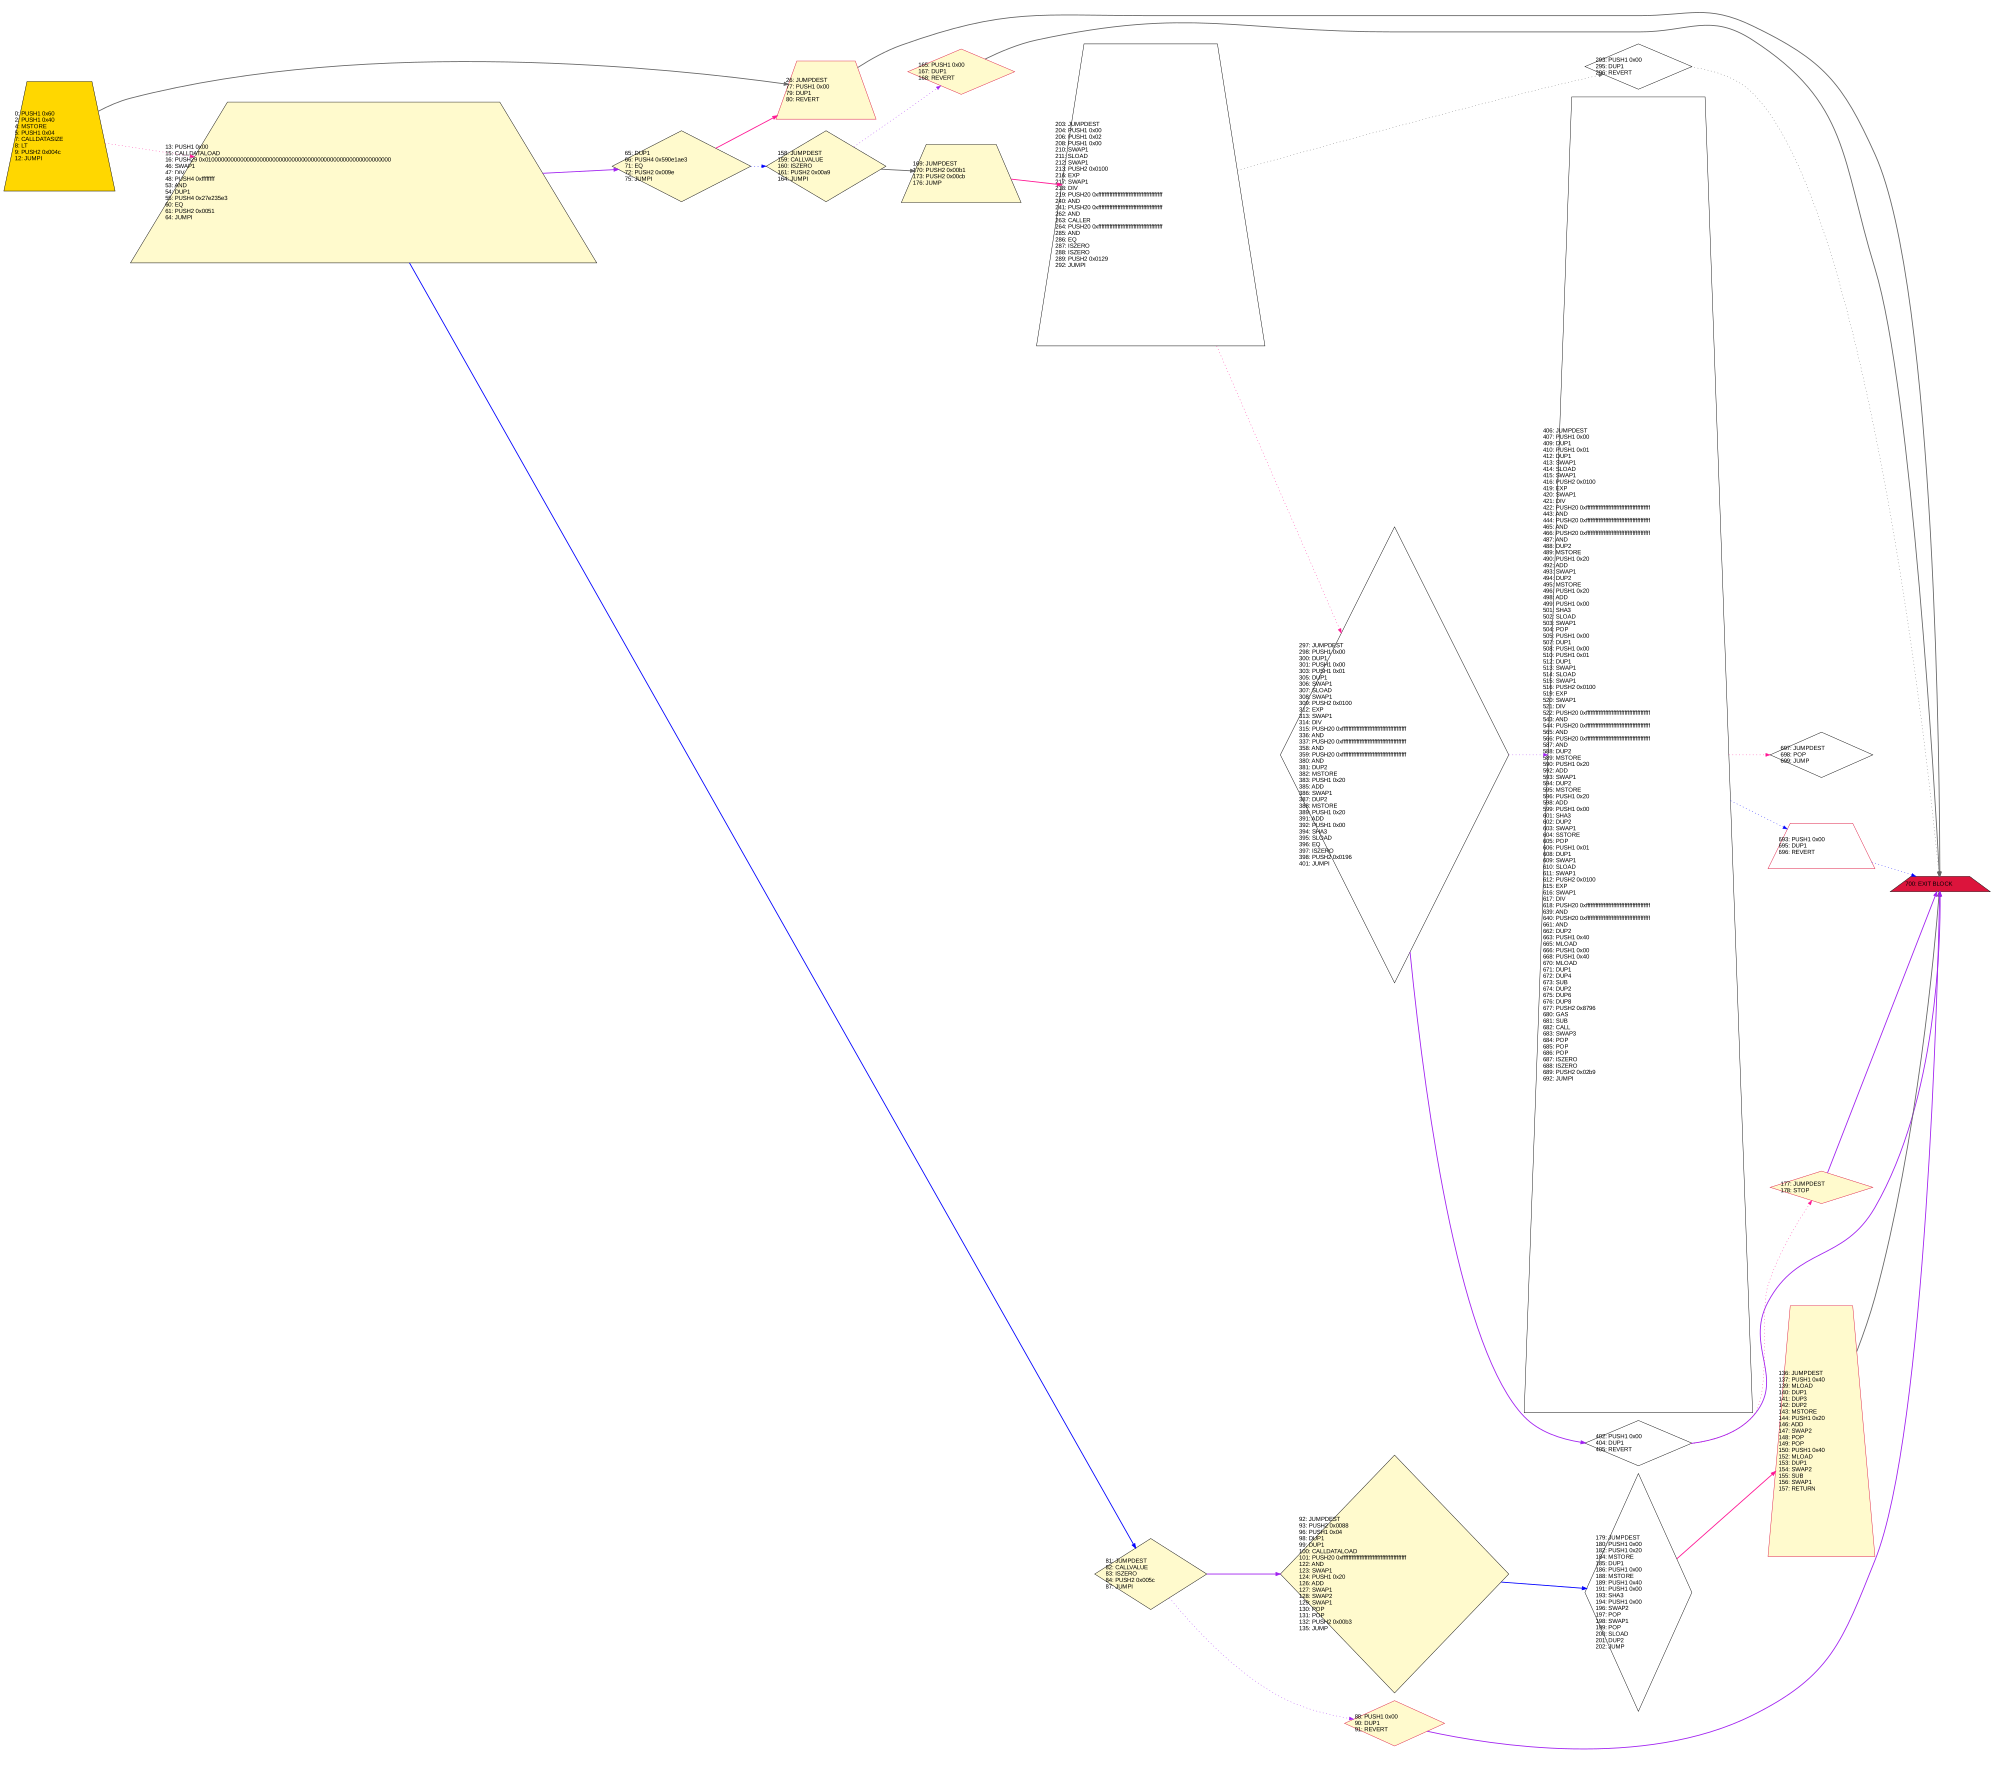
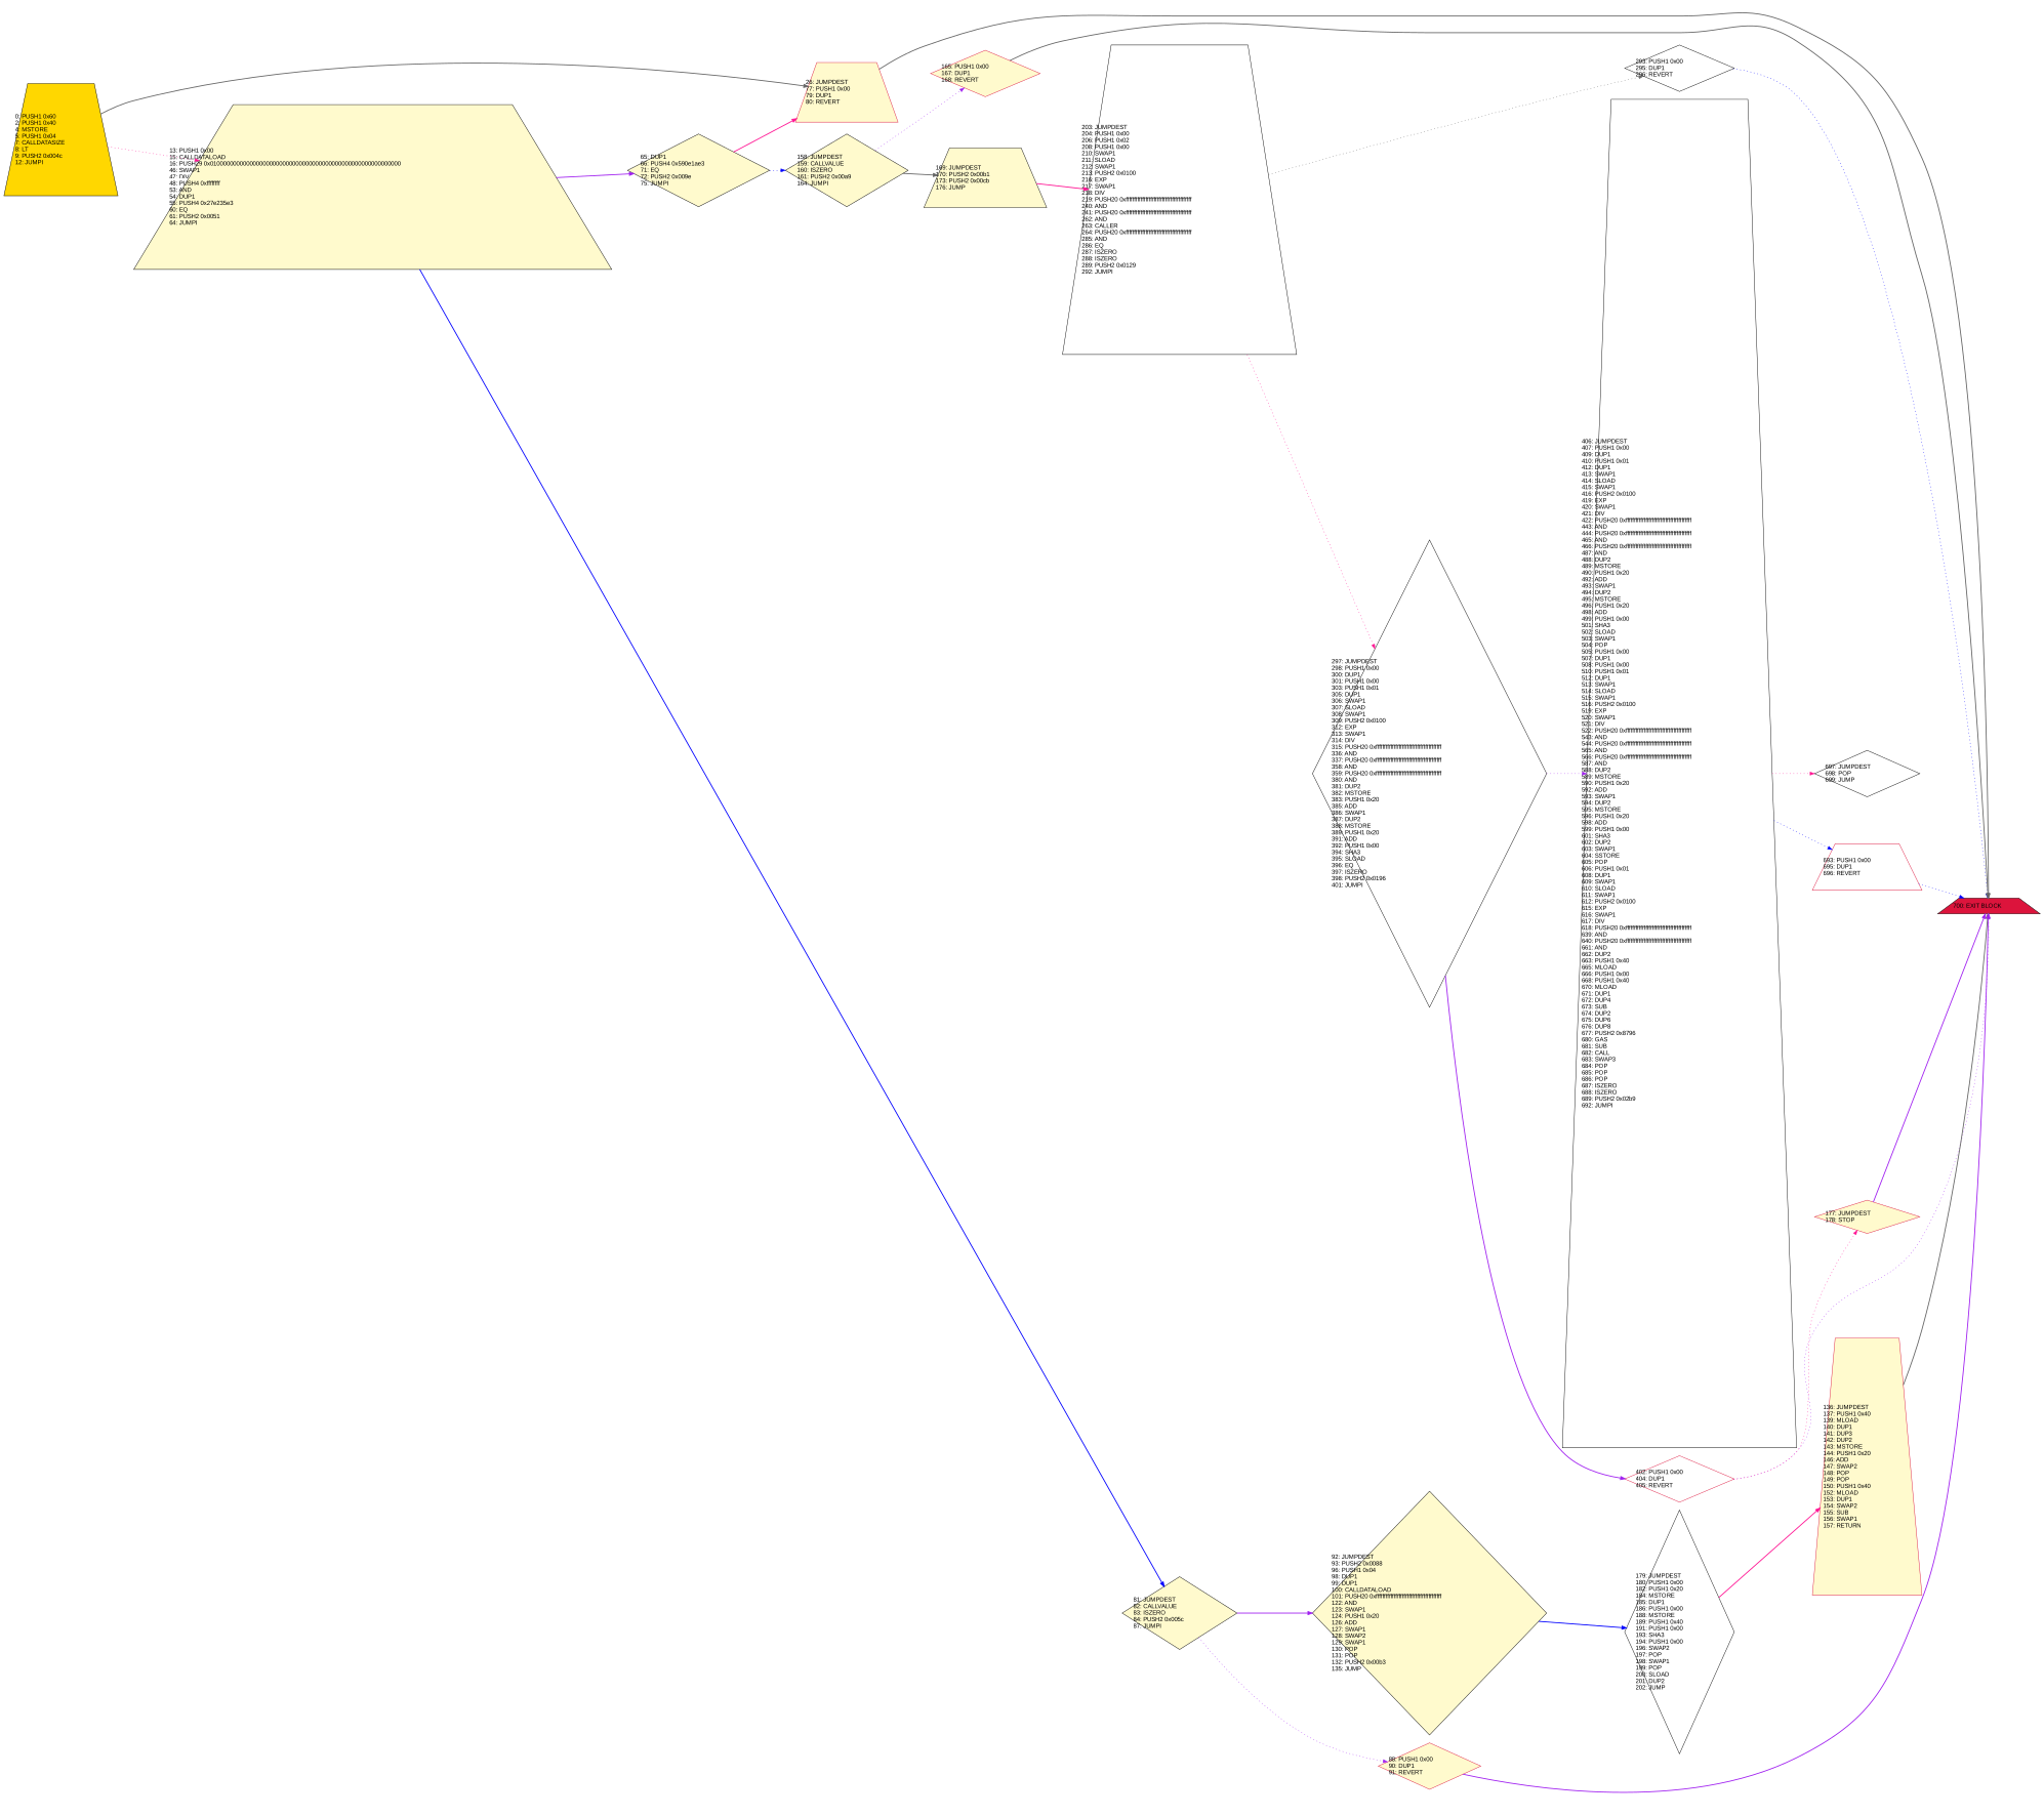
  digraph {
    rankdir=LR
    node [color=black fillcolor=lemonchiffon fontcolor=black fontname=arial shape=diamond style=filled]
    edge [color=purple style=bold]
    n1 [fillcolor=white label="203: JUMPDEST\l204: PUSH1 0x00\l206: PUSH1 0x02\l208: PUSH1 0x00\l210: SWAP1\l211: SLOAD\l212: SWAP1\l213: PUSH2 0x0100\l216: EXP\l217: SWAP1\l218: DIV\l219: PUSH20 0xffffffffffffffffffffffffffffffffffffffff\l240: AND\l241: PUSH20 0xffffffffffffffffffffffffffffffffffffffff\l262: AND\l263: CALLER\l264: PUSH20 0xffffffffffffffffffffffffffffffffffffffff\l285: AND\l286: EQ\l287: ISZERO\l288: ISZERO\l289: PUSH2 0x0129\l292: JUMPI\l" shape=trapezium]
    n2 [fillcolor=white label="293: PUSH1 0x00\l295: DUP1\l296: REVERT\l"]
    n3 [fillcolor=white label="297: JUMPDEST\l298: PUSH1 0x00\l300: DUP1\l301: PUSH1 0x00\l303: PUSH1 0x01\l305: DUP1\l306: SWAP1\l307: SLOAD\l308: SWAP1\l309: PUSH2 0x0100\l312: EXP\l313: SWAP1\l314: DIV\l315: PUSH20 0xffffffffffffffffffffffffffffffffffffffff\l336: AND\l337: PUSH20 0xffffffffffffffffffffffffffffffffffffffff\l358: AND\l359: PUSH20 0xffffffffffffffffffffffffffffffffffffffff\l380: AND\l381: DUP2\l382: MSTORE\l383: PUSH1 0x20\l385: ADD\l386: SWAP1\l387: DUP2\l388: MSTORE\l389: PUSH1 0x20\l391: ADD\l392: PUSH1 0x00\l394: SHA3\l395: SLOAD\l396: EQ\l397: ISZERO\l398: PUSH2 0x0196\l401: JUMPI\l"]
    n4 [fillcolor=crimson label="700: EXIT BLOCK\l" shape=trapezium]
-   n5 [fillcolor=white label="402: PUSH1 0x00\l404: DUP1\l405: REVERT\l"]
+   n5 [color=crimson fillcolor=white label="402: PUSH1 0x00\l404: DUP1\l405: REVERT\l"]
    n6 [fillcolor=white label="406: JUMPDEST\l407: PUSH1 0x00\l409: DUP1\l410: PUSH1 0x01\l412: DUP1\l413: SWAP1\l414: SLOAD\l415: SWAP1\l416: PUSH2 0x0100\l419: EXP\l420: SWAP1\l421: DIV\l422: PUSH20 0xffffffffffffffffffffffffffffffffffffffff\l443: AND\l444: PUSH20 0xffffffffffffffffffffffffffffffffffffffff\l465: AND\l466: PUSH20 0xffffffffffffffffffffffffffffffffffffffff\l487: AND\l488: DUP2\l489: MSTORE\l490: PUSH1 0x20\l492: ADD\l493: SWAP1\l494: DUP2\l495: MSTORE\l496: PUSH1 0x20\l498: ADD\l499: PUSH1 0x00\l501: SHA3\l502: SLOAD\l503: SWAP1\l504: POP\l505: PUSH1 0x00\l507: DUP1\l508: PUSH1 0x00\l510: PUSH1 0x01\l512: DUP1\l513: SWAP1\l514: SLOAD\l515: SWAP1\l516: PUSH2 0x0100\l519: EXP\l520: SWAP1\l521: DIV\l522: PUSH20 0xffffffffffffffffffffffffffffffffffffffff\l543: AND\l544: PUSH20 0xffffffffffffffffffffffffffffffffffffffff\l565: AND\l566: PUSH20 0xffffffffffffffffffffffffffffffffffffffff\l587: AND\l588: DUP2\l589: MSTORE\l590: PUSH1 0x20\l592: ADD\l593: SWAP1\l594: DUP2\l595: MSTORE\l596: PUSH1 0x20\l598: ADD\l599: PUSH1 0x00\l601: SHA3\l602: DUP2\l603: SWAP1\l604: SSTORE\l605: POP\l606: PUSH1 0x01\l608: DUP1\l609: SWAP1\l610: SLOAD\l611: SWAP1\l612: PUSH2 0x0100\l615: EXP\l616: SWAP1\l617: DIV\l618: PUSH20 0xffffffffffffffffffffffffffffffffffffffff\l639: AND\l640: PUSH20 0xffffffffffffffffffffffffffffffffffffffff\l661: AND\l662: DUP2\l663: PUSH1 0x40\l665: MLOAD\l666: PUSH1 0x00\l668: PUSH1 0x40\l670: MLOAD\l671: DUP1\l672: DUP4\l673: SUB\l674: DUP2\l675: DUP6\l676: DUP8\l677: PUSH2 0x8796\l680: GAS\l681: SUB\l682: CALL\l683: SWAP3\l684: POP\l685: POP\l686: POP\l687: ISZERO\l688: ISZERO\l689: PUSH2 0x02b9\l692: JUMPI\l" shape=trapezium]
    n7 [color=crimson label="165: PUSH1 0x00\l167: DUP1\l168: REVERT\l"]
    n8 [color=crimson label="177: JUMPDEST\l178: STOP\l"]
    n9 [fillcolor=gold label="0: PUSH1 0x60\l2: PUSH1 0x40\l4: MSTORE\l5: PUSH1 0x04\l7: CALLDATASIZE\l8: LT\l9: PUSH2 0x004c\l12: JUMPI\l" shape=trapezium]
    n10 [color=crimson label="26: JUMPDEST\l77: PUSH1 0x00\l79: DUP1\l80: REVERT\l" shape=trapezium]
    n11 [label="13: PUSH1 0x00\l15: CALLDATALOAD\l16: PUSH29 0x0100000000000000000000000000000000000000000000000000000000\l46: SWAP1\l47: DIV\l48: PUSH4 0xffffffff\l53: AND\l54: DUP1\l55: PUSH4 0x27e235e3\l60: EQ\l61: PUSH2 0x0051\l64: JUMPI\l" shape=trapezium]
    n12 [label="81: JUMPDEST\l82: CALLVALUE\l83: ISZERO\l84: PUSH2 0x005c\l87: JUMPI\l"]
    n13 [label="65: DUP1\l66: PUSH4 0x590e1ae3\l71: EQ\l72: PUSH2 0x009e\l75: JUMPI\l"]
    n14 [fillcolor=white label="179: JUMPDEST\l180: PUSH1 0x00\l182: PUSH1 0x20\l184: MSTORE\l185: DUP1\l186: PUSH1 0x00\l188: MSTORE\l189: PUSH1 0x40\l191: PUSH1 0x00\l193: SHA3\l194: PUSH1 0x00\l196: SWAP2\l197: POP\l198: SWAP1\l199: POP\l200: SLOAD\l201: DUP2\l202: JUMP\l"]
    n15 [color=crimson label="136: JUMPDEST\l137: PUSH1 0x40\l139: MLOAD\l140: DUP1\l141: DUP3\l142: DUP2\l143: MSTORE\l144: PUSH1 0x20\l146: ADD\l147: SWAP2\l148: POP\l149: POP\l150: PUSH1 0x40\l152: MLOAD\l153: DUP1\l154: SWAP2\l155: SUB\l156: SWAP1\l157: RETURN\l" shape=trapezium]
    n16 [color=crimson fillcolor=white label="693: PUSH1 0x00\l695: DUP1\l696: REVERT\l" shape=trapezium]
    n17 [fillcolor=white label="697: JUMPDEST\l698: POP\l699: JUMP\l"]
    n18 [color=crimson label="88: PUSH1 0x00\l90: DUP1\l91: REVERT\l"]
    n19 [label="92: JUMPDEST\l93: PUSH2 0x0088\l96: PUSH1 0x04\l98: DUP1\l99: DUP1\l100: CALLDATALOAD\l101: PUSH20 0xffffffffffffffffffffffffffffffffffffffff\l122: AND\l123: SWAP1\l124: PUSH1 0x20\l126: ADD\l127: SWAP1\l128: SWAP2\l129: SWAP1\l130: POP\l131: POP\l132: PUSH2 0x00b3\l135: JUMP\l"]
    n20 [label="158: JUMPDEST\l159: CALLVALUE\l160: ISZERO\l161: PUSH2 0x00a9\l164: JUMPI\l"]
    n21 [label="169: JUMPDEST\l170: PUSH2 0x00b1\l173: PUSH2 0x00cb\l176: JUMP\l" shape=trapezium]
    n1 -> n2 [color=gray40 style=dotted]
    n1 -> n3 [color=deeppink style=dotted]
-   n2 -> n4 [color=gray40 style=dotted]
+   n2 -> n4 [color=blue style=dotted]
    n3 -> n5
    n3 -> n6 [style=dotted]
-   n5 -> n4
+   n5 -> n4 [style=dotted]
    n5 -> n8 [color=deeppink style=dotted]
    n6 -> n16 [color=blue style=dotted]
    n6 -> n17 [color=deeppink style=dotted]
    n7 -> n4 [color=gray40]
    n8 -> n4
    n9 -> n10 [color=gray40]
    n9 -> n11 [color=deeppink style=dotted]
    n10 -> n4 [color=gray40]
    n11 -> n12 [color=blue]
    n11 -> n13
    n12 -> n18 [style=dotted]
    n12 -> n19
    n13 -> n10 [color=deeppink]
    n13 -> n20 [color=blue style=dotted]
    n14 -> n15 [color=deeppink]
    n15 -> n4 [color=gray40]
    n16 -> n4 [color=blue style=dotted]
    n18 -> n4
    n19 -> n14 [color=blue]
    n20 -> n7 [style=dotted]
    n20 -> n21 [color=gray40]
    n21 -> n1 [color=deeppink]
  }
